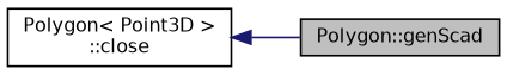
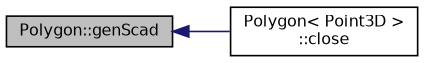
  digraph {
    rankdir=LR
    node [color=black fontname=Helvetica fontsize=10 shape=record style=filled]
    n1 [fillcolor=grey75 fontcolor=black height=0.2 label="Polygon::genScad" width=0.4]
    n2 [fillcolor=white height=0.2 label="Polygon\< Point3D \>\l::close" width=0.4]
-   n2 -> n1 [color=midnightblue dir=back fontname=Helvetica fontsize=10 labelfontname=Helvetica labelfontsize=10 style=solid]
+   n1 -> n2 [color=midnightblue dir=back fontname=Helvetica fontsize=10 labelfontname=Helvetica labelfontsize=10 style=solid]
  }
